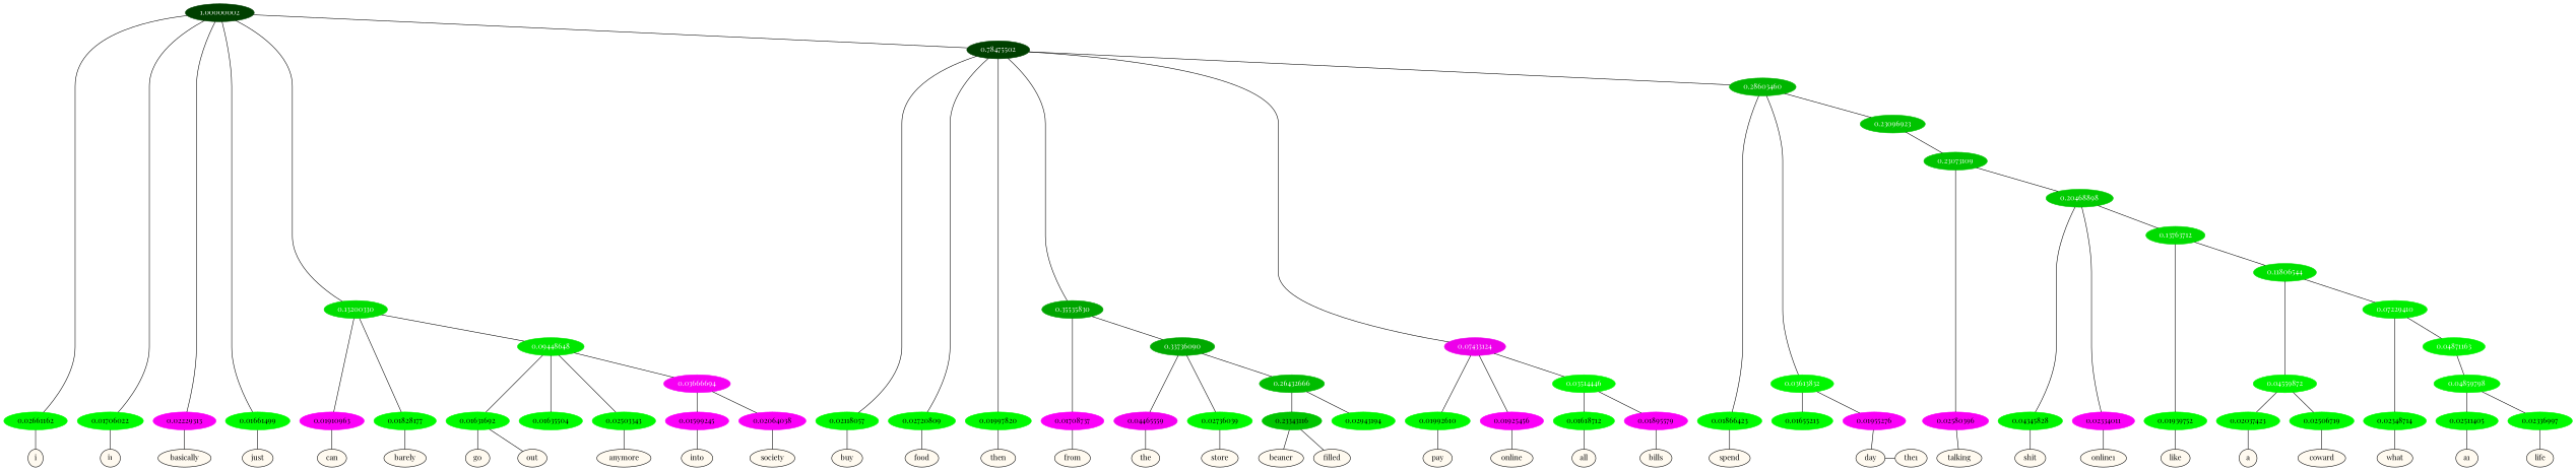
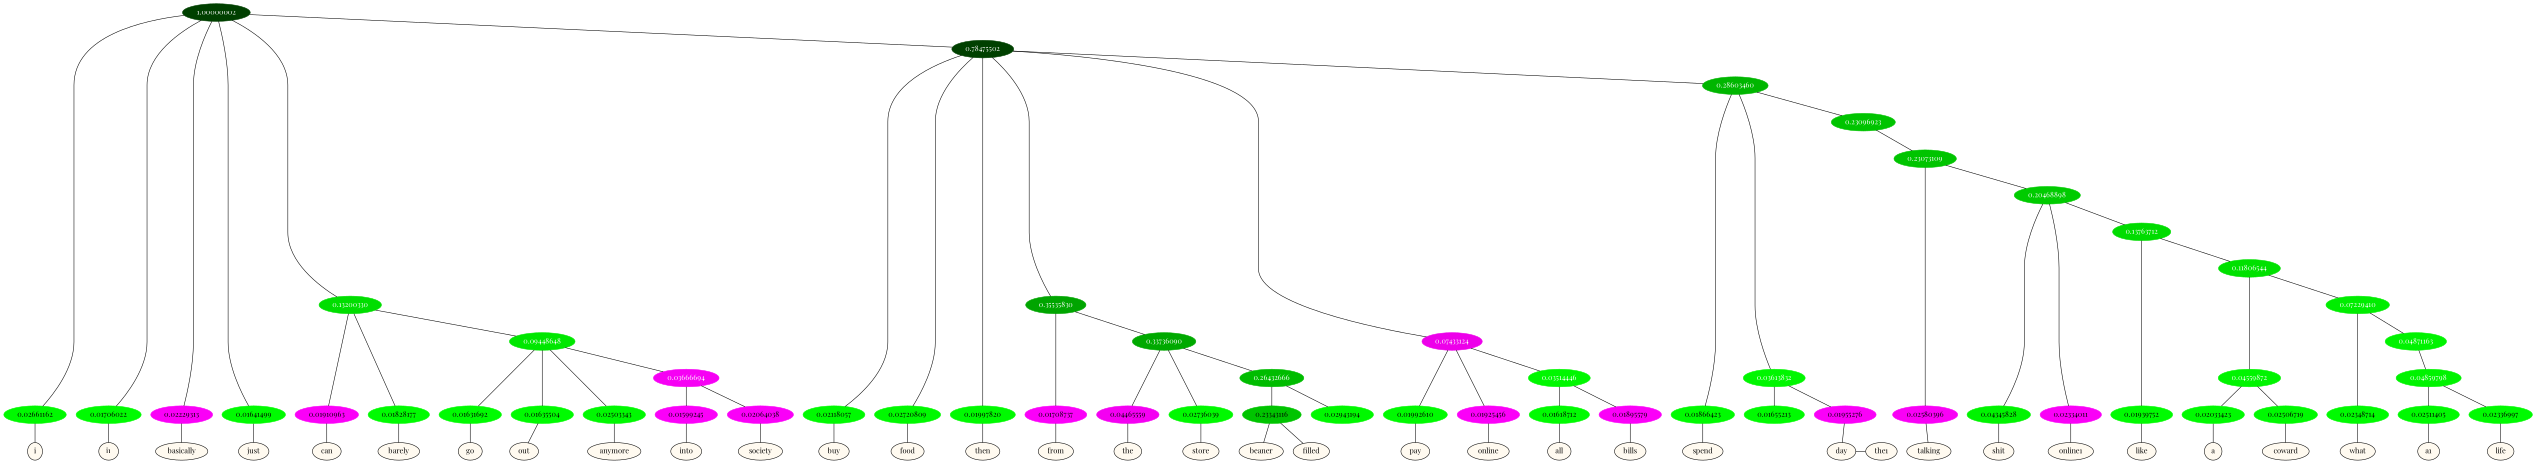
  graph {
    fontname="Playfair Display"
    node [color=black fontname="Playfair Display" format=png nodesep=0.001 ordering=out overlap_scaling=0.01 ranksep=0.001 style=filled]
    edge [fontname="Playfair Display"]
    n1 [fillcolor=floralwhite height=0.15 label=i style="filled,solid" width=0.15]
    n2 [fillcolor=floralwhite height=0.15 label=can style="filled,solid" width=0.15]
    n3 [fillcolor=floralwhite height=0.15 label=barely style="filled,solid" width=0.15]
    n4 [fillcolor=floralwhite height=0.15 label=go style="filled,solid" width=0.15]
    n5 [fillcolor=floralwhite height=0.15 label=out style="filled,solid" width=0.15]
    n6 [fillcolor=floralwhite height=0.15 label=into style="filled,solid" width=0.15]
    n7 [fillcolor=floralwhite height=0.15 label=society style="filled,solid" width=0.15]
    n8 [fillcolor=floralwhite height=0.15 label=anymore style="filled,solid" width=0.15]
    n9 [fillcolor=floralwhite height=0.15 label=i1 style="filled,solid" width=0.15]
    n10 [fillcolor=floralwhite height=0.15 label=basically style="filled,solid" width=0.15]
    n11 [fillcolor=floralwhite height=0.15 label=just style="filled,solid" width=0.15]
    n12 [fillcolor=floralwhite height=0.15 label=buy style="filled,solid" width=0.15]
    n13 [fillcolor=floralwhite height=0.15 label=food style="filled,solid" width=0.15]
    n14 [fillcolor=floralwhite height=0.15 label=from style="filled,solid" width=0.15]
    n15 [fillcolor=floralwhite height=0.15 label=the style="filled,solid" width=0.15]
    n16 [fillcolor=floralwhite height=0.15 label=beaner style="filled,solid" width=0.15]
    n17 [fillcolor=floralwhite height=0.15 label=filled style="filled,solid" width=0.15]
    n18 [fillcolor=floralwhite height=0.15 label=store style="filled,solid" width=0.15]
    n19 [fillcolor=floralwhite height=0.15 label=pay style="filled,solid" width=0.15]
    n20 [fillcolor=floralwhite height=0.15 label=all style="filled,solid" width=0.15]
    n21 [fillcolor=floralwhite height=0.15 label=bills style="filled,solid" width=0.15]
    n22 [fillcolor=floralwhite height=0.15 label=online style="filled,solid" width=0.15]
    n23 [fillcolor=floralwhite height=0.15 label=then style="filled,solid" width=0.15]
    n24 [fillcolor=floralwhite height=0.15 label=spend style="filled,solid" width=0.15]
    n25 [fillcolor=floralwhite height=0.15 label=the1 style="filled,solid" width=0.15]
    n26 [fillcolor=floralwhite height=0.15 label=day style="filled,solid" width=0.15]
    n27 [fillcolor=floralwhite height=0.15 label=talking style="filled,solid" width=0.15]
    n28 [fillcolor=floralwhite height=0.15 label=shit style="filled,solid" width=0.15]
    n29 [fillcolor=floralwhite height=0.15 label=online1 style="filled,solid" width=0.15]
    n30 [fillcolor=floralwhite height=0.15 label=like style="filled,solid" width=0.15]
    n31 [fillcolor=floralwhite height=0.15 label=a style="filled,solid" width=0.15]
    n32 [fillcolor=floralwhite height=0.15 label=coward style="filled,solid" width=0.15]
    n33 [fillcolor=floralwhite height=0.15 label=what style="filled,solid" width=0.15]
    n34 [fillcolor=floralwhite height=0.15 label=a1 style="filled,solid" width=0.15]
    n35 [fillcolor=floralwhite height=0.15 label=life style="filled,solid" width=0.15]
    n36 [color="0.334 1.000 0.973" fontcolor=black height=0.15 label=0.02661162 width=0.15]
    n37 [color="0.835 1.000 0.981" fontcolor=black height=0.15 label=0.01910963 width=0.15]
    n38 [color="0.334 1.000 0.982" fontcolor=black height=0.15 label=0.01828177 width=0.15]
    n39 [color="0.334 1.000 0.984" fontcolor=black height=0.15 label=0.01631692 width=0.15]
    n40 [color="0.334 1.000 0.984" fontcolor=black height=0.15 label=0.01635504 width=0.15]
    n41 [color="0.835 1.000 0.984" fontcolor=black height=0.15 label=0.01599245 width=0.15]
    n42 [color="0.835 1.000 0.979" fontcolor=black height=0.15 label=0.02064038 width=0.15]
    n43 [color="0.334 1.000 0.975" fontcolor=black height=0.15 label=0.02503343 width=0.15]
    n44 [color="0.334 1.000 0.983" fontcolor=black height=0.15 label=0.01706022 width=0.15]
    n45 [color="0.835 1.000 0.978" fontcolor=black height=0.15 label=0.02229313 width=0.15]
-   n46 [color="0.334 1.000 0.983" fontcolor=black height=0.15 label=0.01661499 width=0.15]
+   n46 [color="0.334 1.000 0.983" fontcolor=black height=0.15 label=0.01641499 width=0.15]
    n47 [color="0.334 1.000 0.979" fontcolor=black height=0.15 label=0.02118057 width=0.15]
    n48 [color="0.334 1.000 0.973" fontcolor=black height=0.15 label=0.02720809 width=0.15]
    n49 [color="0.835 1.000 0.983" fontcolor=black height=0.15 label=0.01708737 width=0.15]
    n50 [color="0.835 1.000 0.955" fontcolor=black height=0.15 label=0.04465559 width=0.15]
    n51 [color="0.334 1.000 0.767" fontcolor=black height=0.15 label=0.23343116 width=0.15]
    n52 [color="0.334 1.000 0.971" fontcolor=black height=0.15 label=0.02943194 width=0.15]
    n53 [color="0.334 1.000 0.973" fontcolor=black height=0.15 label=0.02736039 width=0.15]
    n54 [color="0.334 1.000 0.980" fontcolor=black height=0.15 label=0.01992610 width=0.15]
    n55 [color="0.334 1.000 0.984" fontcolor=black height=0.15 label=0.01618712 width=0.15]
    n56 [color="0.835 1.000 0.981" fontcolor=black height=0.15 label=0.01895579 width=0.15]
    n57 [color="0.835 1.000 0.981" fontcolor=black height=0.15 label=0.01925456 width=0.15]
    n58 [color="0.334 1.000 0.980" fontcolor=black height=0.15 label=0.01997820 width=0.15]
    n59 [color="0.334 1.000 0.981" fontcolor=black height=0.15 label=0.01866423 width=0.15]
    n60 [color="0.334 1.000 0.983" fontcolor=black height=0.15 label=0.01655213 width=0.15]
    n61 [color="0.835 1.000 0.980" fontcolor=black height=0.15 label=0.01955276 width=0.15]
    n62 [color="0.835 1.000 0.974" fontcolor=black height=0.15 label=0.02580396 width=0.15]
    n63 [color="0.334 1.000 0.957" fontcolor=black height=0.15 label=0.04345828 width=0.15]
    n64 [color="0.835 1.000 0.977" fontcolor=black height=0.15 label=0.02334011 width=0.15]
    n65 [color="0.334 1.000 0.981" fontcolor=black height=0.15 label=0.01939752 width=0.15]
-   n66 [color="0.334 1.000 0.980" fontcolor=black height=0.15 label=0.02037423 width=0.15]
+   n66 [color="0.334 1.000 0.980" fontcolor=black height=0.15 label=0.02033423 width=0.15]
    n67 [color="0.334 1.000 0.975" fontcolor=black height=0.15 label=0.02506719 width=0.15]
    n68 [color="0.334 1.000 0.977" fontcolor=black height=0.15 label=0.02348714 width=0.15]
    n69 [color="0.334 1.000 0.975" fontcolor=black height=0.15 label=0.02511405 width=0.15]
    n70 [color="0.334 1.000 0.977" fontcolor=black height=0.15 label=0.02336997 width=0.15]
    n71 [color="0.334 1.000 0.250" fontcolor=grey99 height=0.15 label=1.00000002 width=0.15]
    n72 [color="0.334 1.000 0.868" fontcolor=grey99 height=0.15 label=0.13200330 width=0.15]
    n73 [color="0.334 1.000 0.250" fontcolor=grey99 height=0.15 label=0.78475502 width=0.15]
    n74 [color="0.334 1.000 0.906" fontcolor=grey99 height=0.15 label=0.09448648 width=0.15]
    n75 [color="0.334 1.000 0.645" fontcolor=grey99 height=0.15 label=0.35535830 width=0.15]
    n76 [color="0.835 1.000 0.926" fontcolor=grey99 height=0.15 label=0.07433124 width=0.15]
    n77 [color="0.334 1.000 0.714" fontcolor=grey99 height=0.15 label=0.28603460 width=0.15]
    n78 [color="0.835 1.000 0.963" fontcolor=grey99 height=0.15 label=0.03666694 width=0.15]
    n79 [color="0.334 1.000 0.663" fontcolor=grey99 height=0.15 label=0.33736090 width=0.15]
    n80 [color="0.334 1.000 0.965" fontcolor=grey99 height=0.15 label=0.03514446 width=0.15]
    n81 [color="0.334 1.000 0.964" fontcolor=grey99 height=0.15 label=0.03613832 width=0.15]
    n82 [color="0.334 1.000 0.769" fontcolor=grey99 height=0.15 label=0.23096923 width=0.15]
    n83 [color="0.334 1.000 0.736" fontcolor=grey99 height=0.15 label=0.26432666 width=0.15]
    n84 [color="0.334 1.000 0.769" fontcolor=grey99 height=0.15 label=0.23073109 width=0.15]
    n85 [color="0.334 1.000 0.795" fontcolor=grey99 height=0.15 label=0.20468898 width=0.15]
    n86 [color="0.334 1.000 0.862" fontcolor=grey99 height=0.15 label=0.13763712 width=0.15]
    n87 [color="0.334 1.000 0.882" fontcolor=grey99 height=0.15 label=0.11806544 width=0.15]
    n88 [color="0.334 1.000 0.954" fontcolor=grey99 height=0.15 label=0.04559872 width=0.15]
    n89 [color="0.334 1.000 0.928" fontcolor=grey99 height=0.15 label=0.07229410 width=0.15]
    n90 [color="0.334 1.000 0.951" fontcolor=grey99 height=0.15 label=0.04871163 width=0.15]
    n91 [color="0.334 1.000 0.951" fontcolor=grey99 height=0.15 label=0.04859798 width=0.15]
    subgraph sub_1 {
      rank=same
      n1
      n2
      n3
      n4
      n5
      n6
      n7
      n8
      n9
      n10
      n11
      n12
      n13
      n14
      n15
      n16
      n17
      n18
      n19
      n20
      n21
      n22
      n23
      n24
      n25
      n26
      n27
      n28
      n29
      n30
      n31
      n32
      n33
      n34
      n35
    }
    subgraph sub_2 {
      rank=same
      n36
      n37
      n38
      n39
      n40
      n41
      n42
      n43
      n44
      n45
      n46
      n47
      n48
      n49
      n50
      n51
      n52
      n53
      n54
      n55
      n56
      n57
      n58
      n59
      n60
      n61
      n62
      n63
      n64
      n65
      n66
      n67
      n68
      n69
      n70
    }
    n26 -- n25
    n36 -- n1
    n37 -- n2
    n38 -- n3
    n39 -- n4
-   n39 -- n5
+   n40 -- n5
    n41 -- n6
    n42 -- n7
    n43 -- n8
    n44 -- n9
    n45 -- n10
    n46 -- n11
    n47 -- n12
    n48 -- n13
    n49 -- n14
    n50 -- n15
    n51 -- n16
    n51 -- n17
    n53 -- n18
    n54 -- n19
    n55 -- n20
    n56 -- n21
    n57 -- n22
    n58 -- n23
    n59 -- n24
    n61 -- n26
    n62 -- n27
    n63 -- n28
    n64 -- n29
    n65 -- n30
    n66 -- n31
    n67 -- n32
    n68 -- n33
    n69 -- n34
    n70 -- n35
    n71 -- n36
    n71 -- n44
    n71 -- n45
    n71 -- n46
    n71 -- n72
    n71 -- n73
    n72 -- n37
    n72 -- n38
    n72 -- n74
    n73 -- n47
    n73 -- n48
    n73 -- n58
    n73 -- n75
    n73 -- n76
    n73 -- n77
    n74 -- n39
    n74 -- n40
    n74 -- n43
    n74 -- n78
    n75 -- n49
    n75 -- n79
    n76 -- n54
    n76 -- n57
    n76 -- n80
    n77 -- n59
    n77 -- n81
    n77 -- n82
    n78 -- n41
    n78 -- n42
    n79 -- n50
    n79 -- n53
    n79 -- n83
    n80 -- n55
    n80 -- n56
    n81 -- n60
    n81 -- n61
    n82 -- n84
    n83 -- n51
    n83 -- n52
    n84 -- n62
    n84 -- n85
    n85 -- n63
    n85 -- n64
    n85 -- n86
    n86 -- n65
    n86 -- n87
    n87 -- n88
    n87 -- n89
    n88 -- n66
    n88 -- n67
    n89 -- n68
    n89 -- n90
    n90 -- n91
    n91 -- n69
    n91 -- n70
  }
